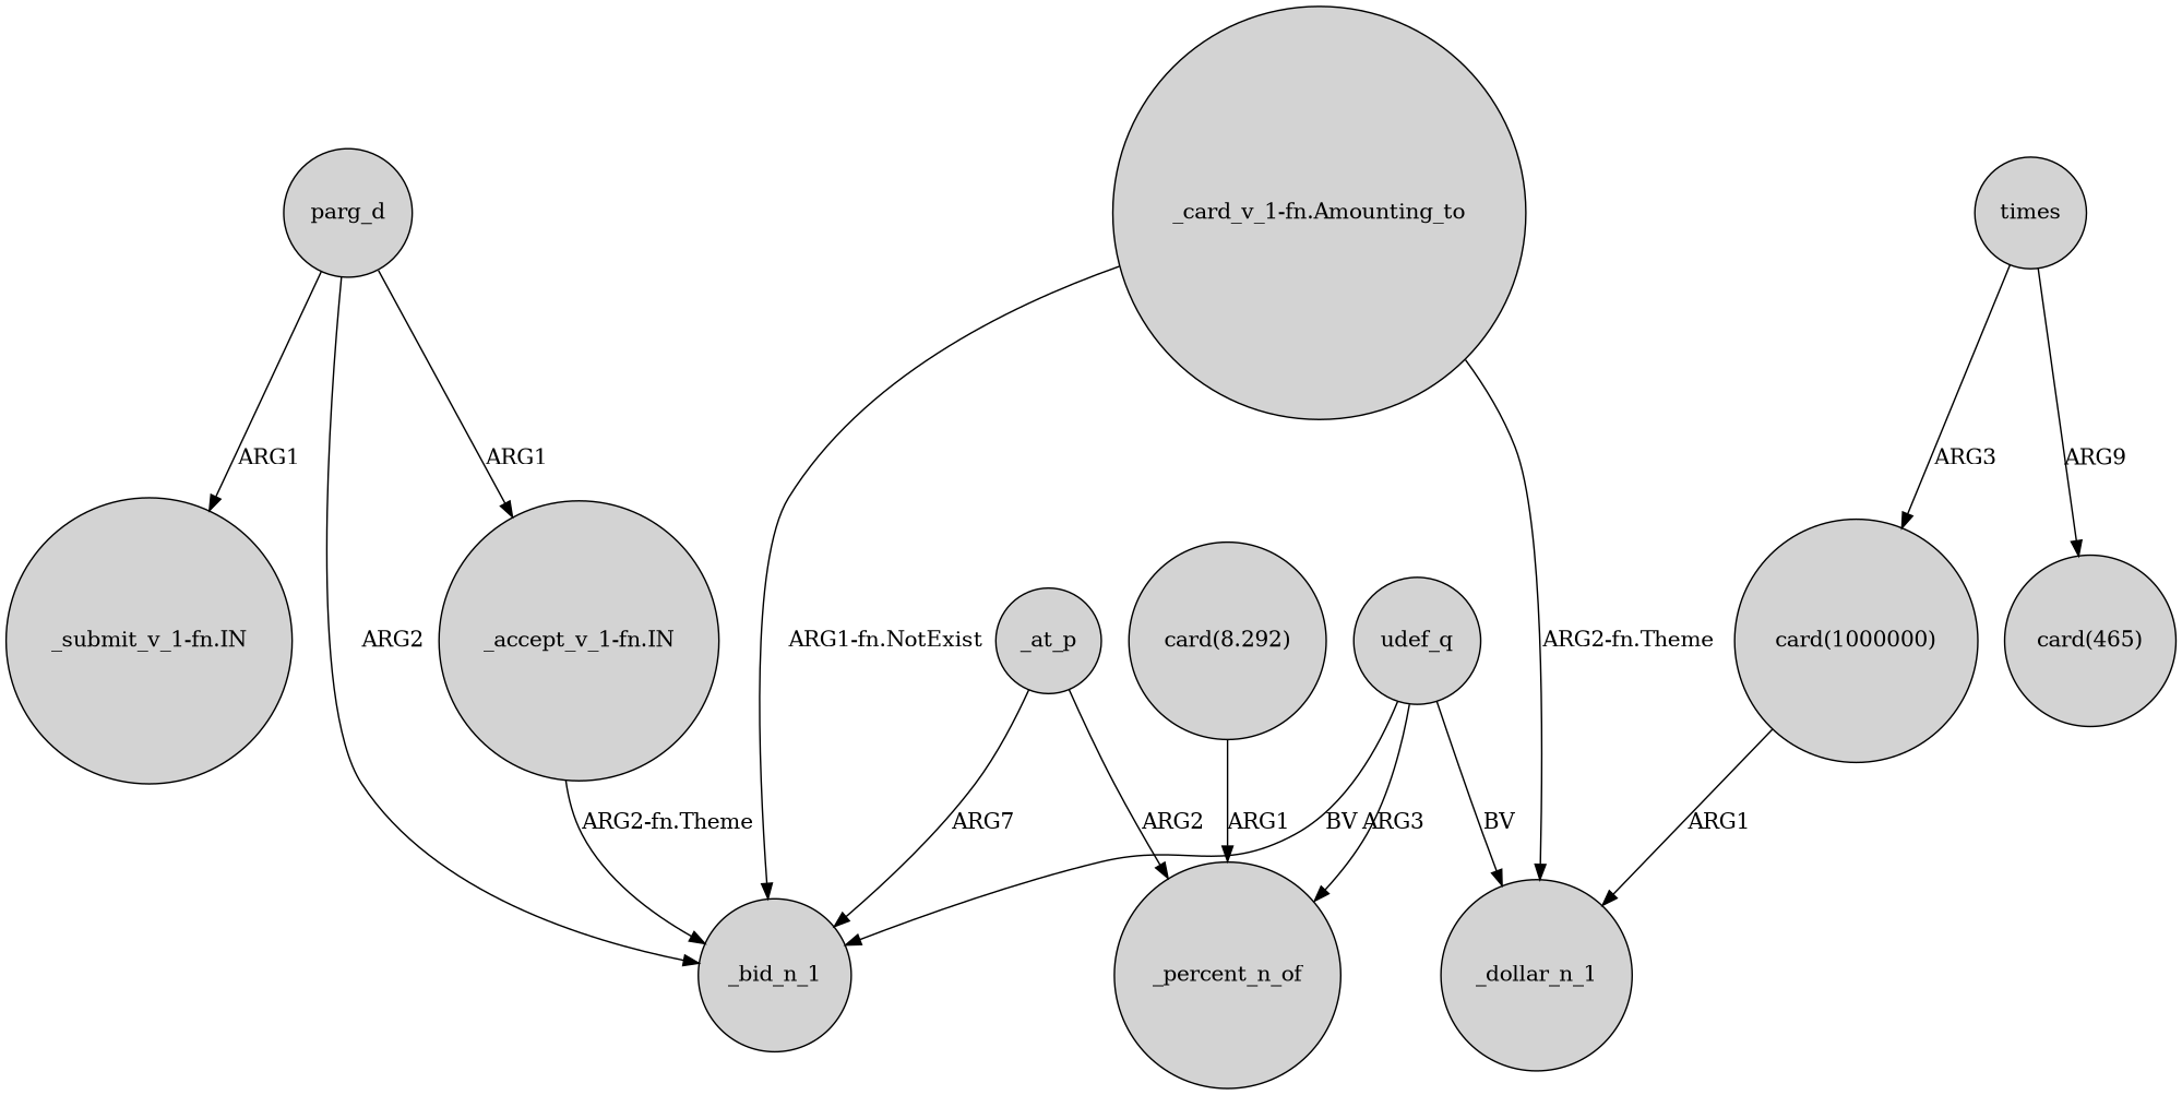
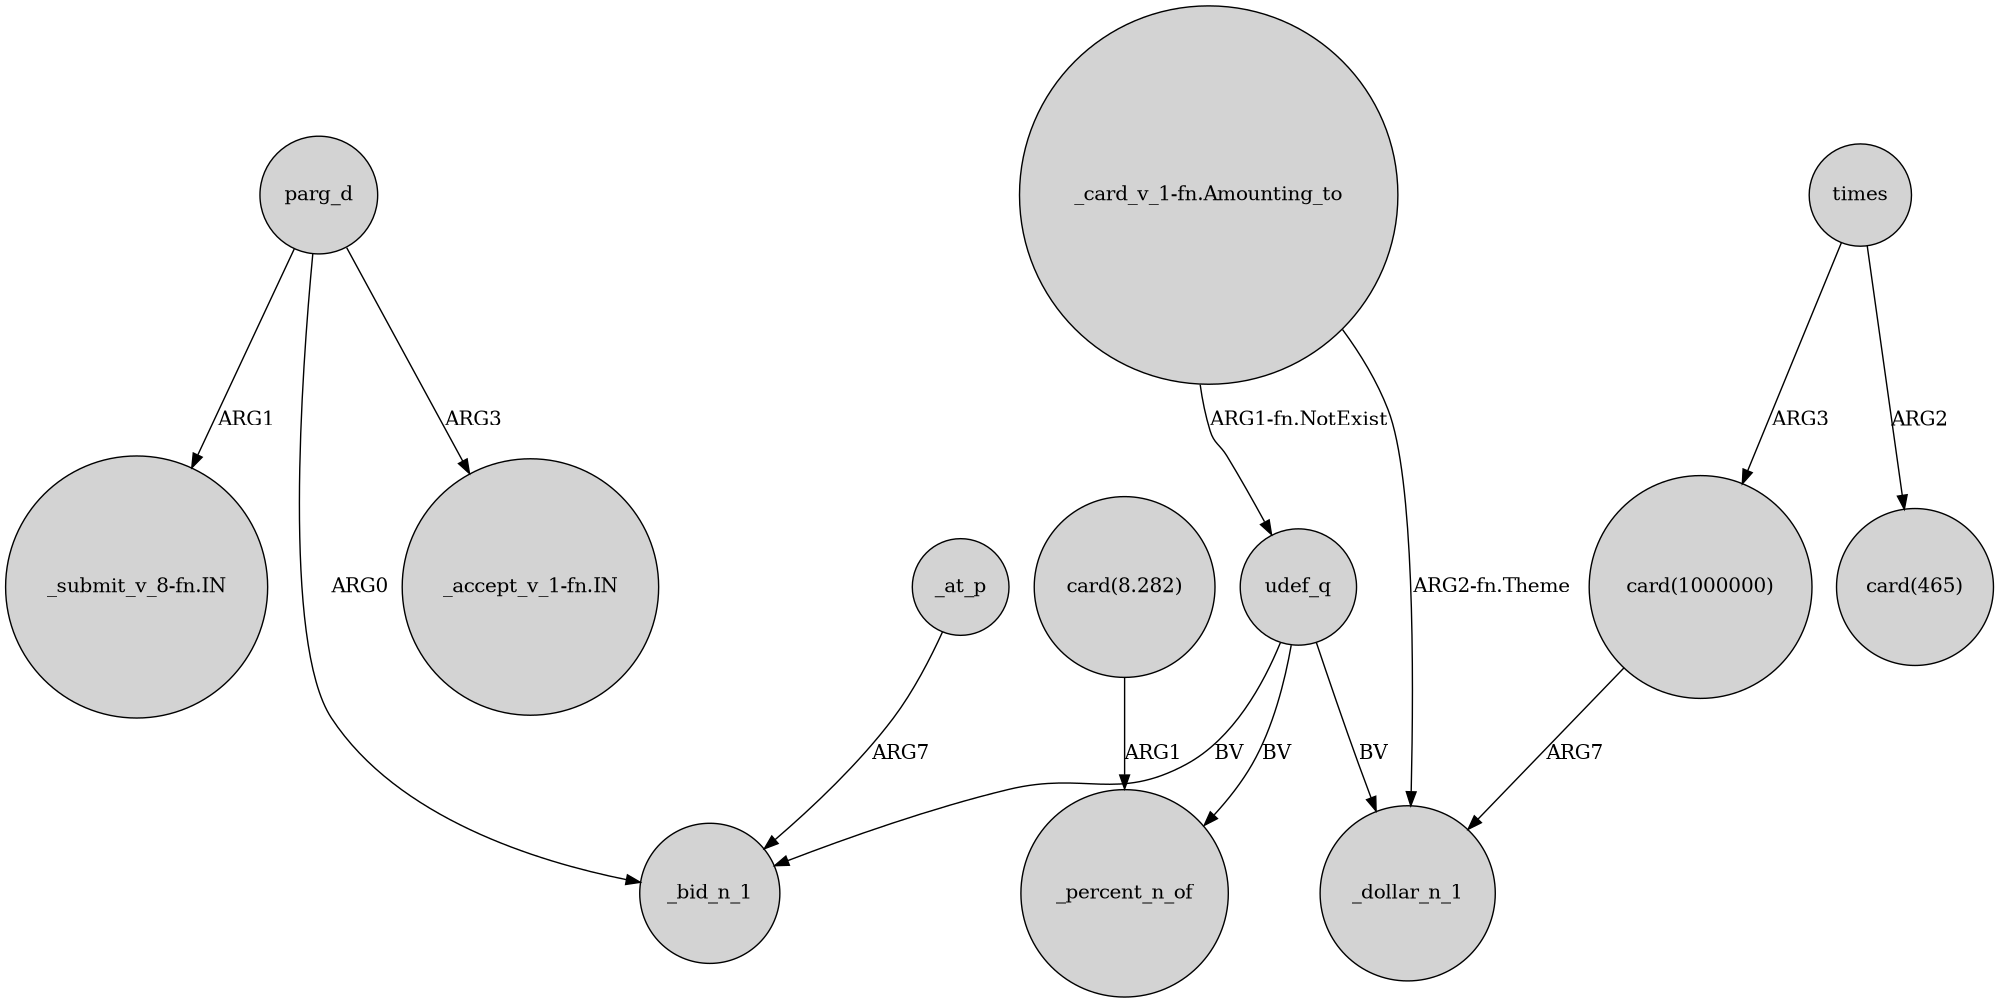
  digraph {
    node [shape=circle style=filled]
    udef_q
    _bid_n_1
    _percent_n_of
    _dollar_n_1
    _at_p
    "card(1000000)"
    times
    "card(465)"
-   "card(8.292)"
+   "card(8.292)" [label="card(8.282)"]
    parg_d
    "_accept_v_1-fn.IN"
-   "_submit_v_1-fn.IN"
+   "_submit_v_1-fn.IN" [label="_submit_v_8-fn.IN"]
    n13 [label="_card_v_1-fn.Amounting_to"]
    udef_q -> _bid_n_1 [label=BV]
-   udef_q -> _percent_n_of [label=ARG3]
+   udef_q -> _percent_n_of [label=BV]
    udef_q -> _dollar_n_1 [label=BV]
    _at_p -> _bid_n_1 [label=ARG7]
-   _at_p -> _percent_n_of [label=ARG2]
-   "card(1000000)" -> _dollar_n_1 [label=ARG1]
+   "card(1000000)" -> _dollar_n_1 [label=ARG7]
    times -> "card(1000000)" [label=ARG3]
-   times -> "card(465)" [label=ARG9]
+   times -> "card(465)" [label=ARG2]
    "card(8.292)" -> _percent_n_of [label=ARG1]
-   parg_d -> _bid_n_1 [label=ARG2]
-   parg_d -> "_accept_v_1-fn.IN" [label=ARG1]
+   parg_d -> _bid_n_1 [label=ARG0]
+   parg_d -> "_accept_v_1-fn.IN" [label=ARG3]
    parg_d -> "_submit_v_1-fn.IN" [label=ARG1]
-   "_accept_v_1-fn.IN" -> _bid_n_1 [label="ARG2-fn.Theme"]
-   n13 -> _bid_n_1 [label="ARG1-fn.NotExist"]
+   n13 -> udef_q [label="ARG1-fn.NotExist"]
    n13 -> _dollar_n_1 [label="ARG2-fn.Theme"]
  }
